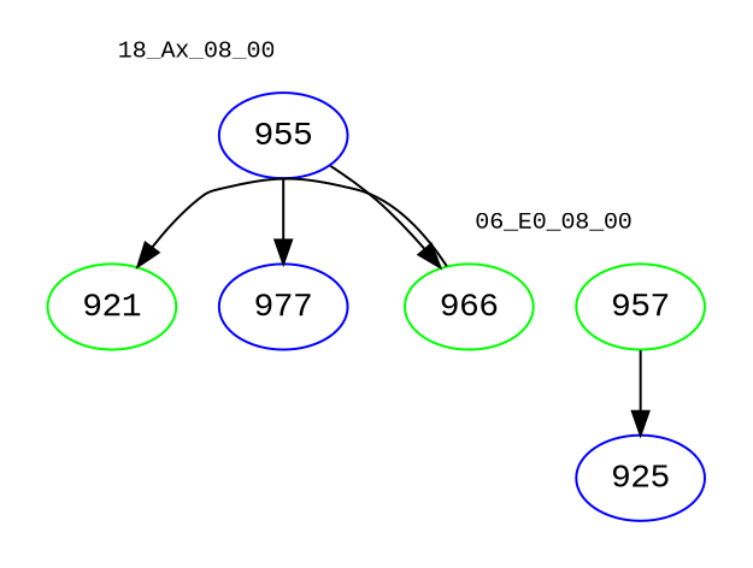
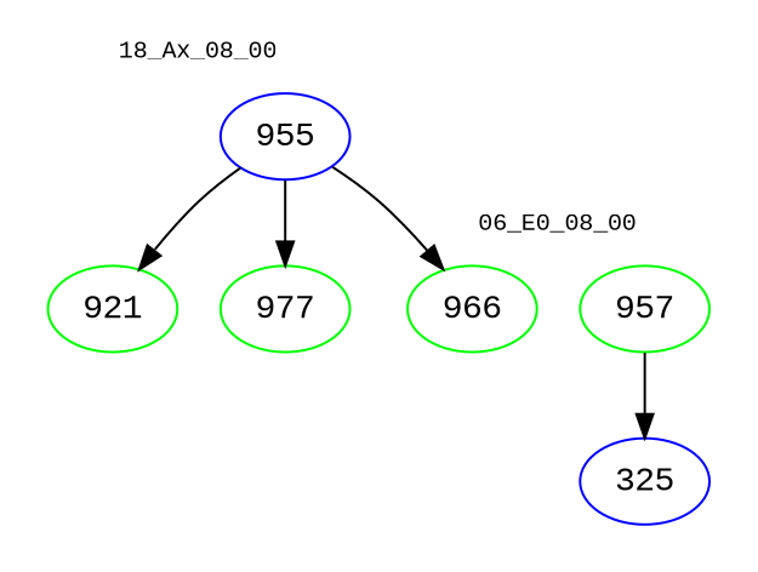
  digraph {
    fontname="Liberation Mono"
    node [color=blue fontname="Liberation Mono"]
    edge [color=black fontname="Liberation Mono"]
    n1 [label=955]
    n2 [color=green label=921]
-   n3 [label=977]
+   n3 [color=green label=977]
    n4 [color=green label=957]
-   n5 [label=925]
+   n5 [label=325]
    n6 [color=green label=966]
    subgraph cluster_1 {
      color=white
      fontsize=10
      label="18_Ax_08_00"
      n1
      n2
      n3
    }
    subgraph cluster_2 {
      color=white
      fontsize=10
      label="06_E0_08_00"
      n4
      n5
      n6
    }
-   n6 -> n2
+   n1 -> n2
    n1 -> n3
    n1 -> n6
    n4 -> n5
  }
